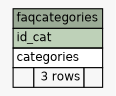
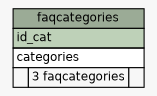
  digraph {
    bgcolor="#f7f7f7"
    fontname=Helvetica
    fontsize=11
    nodesep=0.18
    rankdir=RL
    ranksep=0.46
-   n1 [fontname=Helvetica fontsize=11 label=<     <TABLE BORDER="0" CELLBORDER="1" CELLSPACING="0" BGCOLOR="#ffffff">       <TR><TD COLSPAN="3" BGCOLOR="#9bab96" ALIGN="CENTER">faqcategories</TD></TR>       <TR><TD PORT="id_cat" COLSPAN="3" BGCOLOR="#bed1b8" ALIGN="LEFT">id_cat</TD></TR>       <TR><TD PORT="categories" COLSPAN="3" ALIGN="LEFT">categories</TD></TR>       <TR><TD ALIGN="LEFT" BGCOLOR="#f7f7f7">  </TD><TD ALIGN="RIGHT" BGCOLOR="#f7f7f7">3 rows</TD><TD ALIGN="RIGHT" BGCOLOR="#f7f7f7">  </TD></TR>     </TABLE>> shape=plaintext]
+   n1 [fontname=Helvetica fontsize=11 label=<     <TABLE BORDER="0" CELLBORDER="1" CELLSPACING="0" BGCOLOR="#ffffff">       <TR><TD COLSPAN="3" BGCOLOR="#9bab96" ALIGN="CENTER">faqcategories</TD></TR>       <TR><TD PORT="id_cat" COLSPAN="3" BGCOLOR="#bed1b8" ALIGN="LEFT">id_cat</TD></TR>       <TR><TD PORT="categories" COLSPAN="3" ALIGN="LEFT">categories</TD></TR>       <TR><TD ALIGN="LEFT" BGCOLOR="#f7f7f7">  </TD><TD ALIGN="RIGHT" BGCOLOR="#f7f7f7">3 faqcategories</TD><TD ALIGN="RIGHT" BGCOLOR="#f7f7f7">  </TD></TR>     </TABLE>> shape=plaintext]
  }
